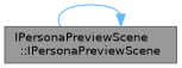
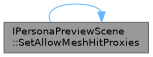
  digraph {
    rankdir=LR
-   n1 [color=gray40 fillcolor=grey60 fontcolor=black fontname=Helvetica fontsize=10 height=0.2 label="IPersonaPreviewScene\l::IPersonaPreviewScene" shape=box style=filled width=0.4]
+   n1 [color=gray40 fillcolor=grey60 fontcolor=black fontname=Helvetica fontsize=10 height=0.2 label="IPersonaPreviewScene\l::SetAllowMeshHitProxies" shape=box style=filled width=0.4]
    n1 -> n1 [color=steelblue1 fontname=Helvetica fontsize=10 labelfontname=Helvetica labelfontsize=10 style=solid]
  }
